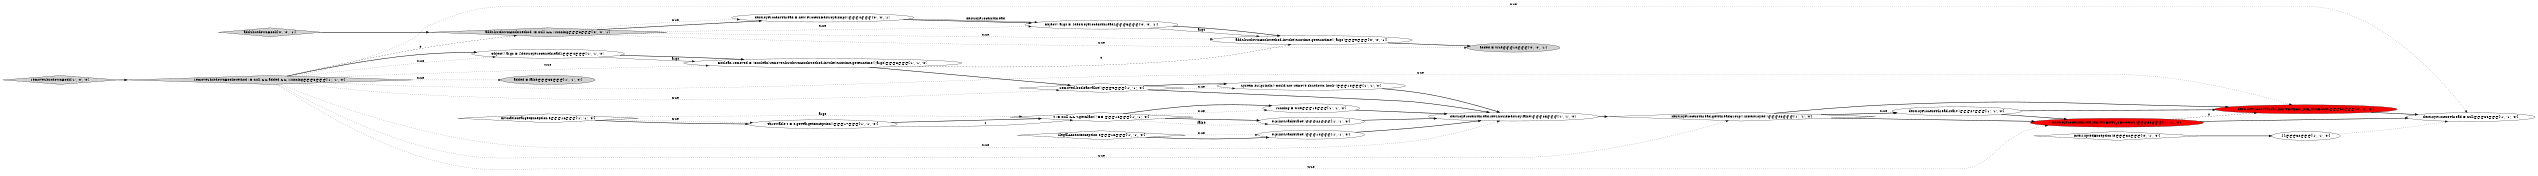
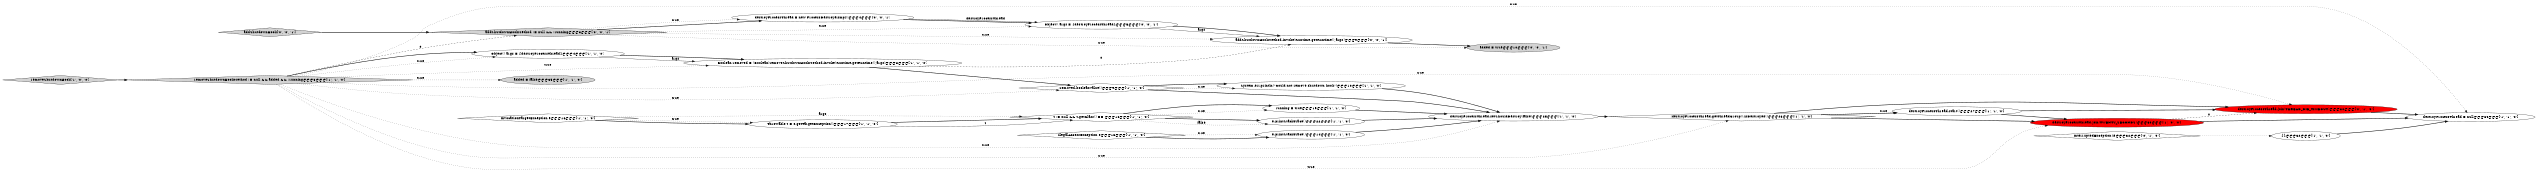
  digraph {
    rankdir=LR
    node [fillcolor=white shape=ellipse style=filled]
    edge [style=bold]
    n1 [label="Boolean removed = (Boolean)removeShutdownHookMethod.invoke(Runtime.getRuntime(),args)@@@8@@@['1', '1', '0']"]
    n2 [label="!removed.booleanValue()@@@9@@@['1', '1', '0']" shape=diamond]
    n3 [label="addShutdownHookMethod.invoke(Runtime.getRuntime(),args)@@@9@@@['0', '0', '1']"]
    n4 [label="System.err.println(\"Could not remove shutdown hook\")@@@10@@@['1', '1', '0']"]
    n5 [label="destroyProcessThread.setShouldDestroy(false)@@@25@@@['1', '1', '0']"]
    n6 [fillcolor=lightgray label="added = true@@@10@@@['0', '0', '1']"]
    n7 [label="t != null && t.getClass() == @@@18@@@['1', '1', '0']" shape=diamond]
    n8 [label="running = true@@@19@@@['1', '1', '0']"]
    n9 [label="e.printStackTrace()@@@22@@@['1', '1', '0']"]
    n10 [fillcolor=lightgray label="addShutdownHook['0', '0', '1']" shape=diamond]
    n11 [fillcolor=lightgray label="addShutdownHookMethod != null && !running@@@3@@@['0', '0', '1']" shape=diamond]
    n12 [label="Object(( args = {destroyProcessThread}@@@5@@@['0', '0', '1']"]
    n13 [label="destroyProcessThread = new ProcessDestroyerImpl()@@@4@@@['0', '0', '1']"]
    n14 [fillcolor=lightgray label="removeShutdownHookMethod != null && added && !running@@@3@@@['1', '1', '0']" shape=diamond]
    n15 [fillcolor=red label="destroyProcessThread.join(THREAD_DIE_TIMEOUT)@@@30@@@['0', '1', '0']"]
    n16 [label="destroyProcessThread = null@@@34@@@['1', '1', '0']"]
    n17 [label="!destroyProcessThread.getThreadGroup().isDestroyed()@@@26@@@['1', '1', '0']" shape=diamond]
    n18 [fillcolor=red label="destroyProcessThread.join(TWENTY_SECONDS)@@@30@@@['1', '0', '0']"]
    n19 [fillcolor=lightgray label="added = false@@@35@@@['1', '1', '0']"]
    n20 [label="Object(( args = {destroyProcessThread}@@@4@@@['1', '1', '0']"]
    n21 [fillcolor=lightgray label="removeShutdownHook['1', '0', '0']" shape=diamond]
    n22 [label="destroyProcessThread.start()@@@27@@@['1', '1', '0']"]
    n23 [label="Throwable t = e.getTargetException()@@@17@@@['1', '1', '0']"]
    n24 [label="IllegalAccessException e@@@13@@@['1', '1', '0']" shape=diamond]
    n25 [label="e.printStackTrace()@@@14@@@['1', '1', '0']"]
    n26 [label="InvocationTargetException e@@@16@@@['1', '1', '0']" shape=diamond]
    n27 [label="{}@@@32@@@['1', '1', '0']"]
    n28 [label="InterruptedException ie@@@32@@@['0', '1', '0']" shape=diamond]
    n1 -> n2
    n1 -> n3 [label=0 style=dashed]
    n2 -> n4
    n2 -> n4 [label=true style=dotted]
    n2 -> n5
    n3 -> n6
    n4 -> n5
    n5 -> n17
    n7 -> n8
    n7 -> n8 [label=true style=dotted]
    n7 -> n9 [label=false style=dotted]
    n7 -> n9
    n8 -> n5
    n9 -> n5
    n10 -> n11
    n11 -> n3 [label=true style=dotted]
    n11 -> n6 [label=true style=dotted]
    n11 -> n12 [label=true style=dotted]
    n11 -> n13
    n11 -> n13 [label=true style=dotted]
    n12 -> n3 [label=args style=solid]
    n12 -> n3
    n13 -> n12
    n13 -> n12 [label=destroyProcessThread style=solid]
    n14 -> n1 [label=true style=dotted]
    n14 -> n2 [label=true style=dotted]
    n14 -> n5 [label=true style=dotted]
    n14 -> n11 [label=0 style=dashed]
    n14 -> n15 [label=true style=dotted]
    n14 -> n16 [label=true style=dotted]
    n14 -> n17 [label=true style=dotted]
    n14 -> n18 [label=true style=dotted]
    n14 -> n19 [label=true style=dotted]
    n14 -> n20
    n14 -> n20 [label=true style=dotted]
    n15 -> n16
    n17 -> n15
    n17 -> n18
    n17 -> n22
    n17 -> n22 [label=true style=dotted]
    n18 -> n15 [label=0 style=dashed]
    n18 -> n16
    n20 -> n1 [label=args style=solid]
    n20 -> n1
    n21 -> n14
    n22 -> n15
    n22 -> n18
    n23 -> n7
    n23 -> n7 [label=t style=solid]
    n24 -> n25
    n24 -> n25 [label=true style=dotted]
    n25 -> n5
    n26 -> n7 [label=args style=dotted]
    n26 -> n23
    n26 -> n23 [label=true style=dotted]
-   n27 -> n16 [style=dotted]
-   n28 -> n27
+   n27 -> n16
+   n28 -> n27 [style=dotted]
  }
